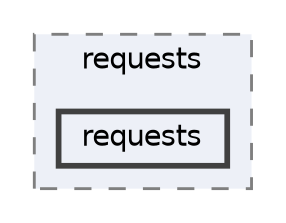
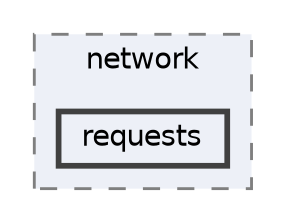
  digraph {
    compound=true
    n1 [color=grey25 fillcolor="#edf0f7" fontname=Helvetica fontsize=10 height=0.2 label=requests shape=box style="filled,bold" width=0.4]
    subgraph cluster_1 {
      bgcolor="#edf0f7"
      fontname=Helvetica
      fontsize=10
-     label=requests
+     label=network
      pencolor=grey50
      style="filled,dashed"
      n1
    }
  }
